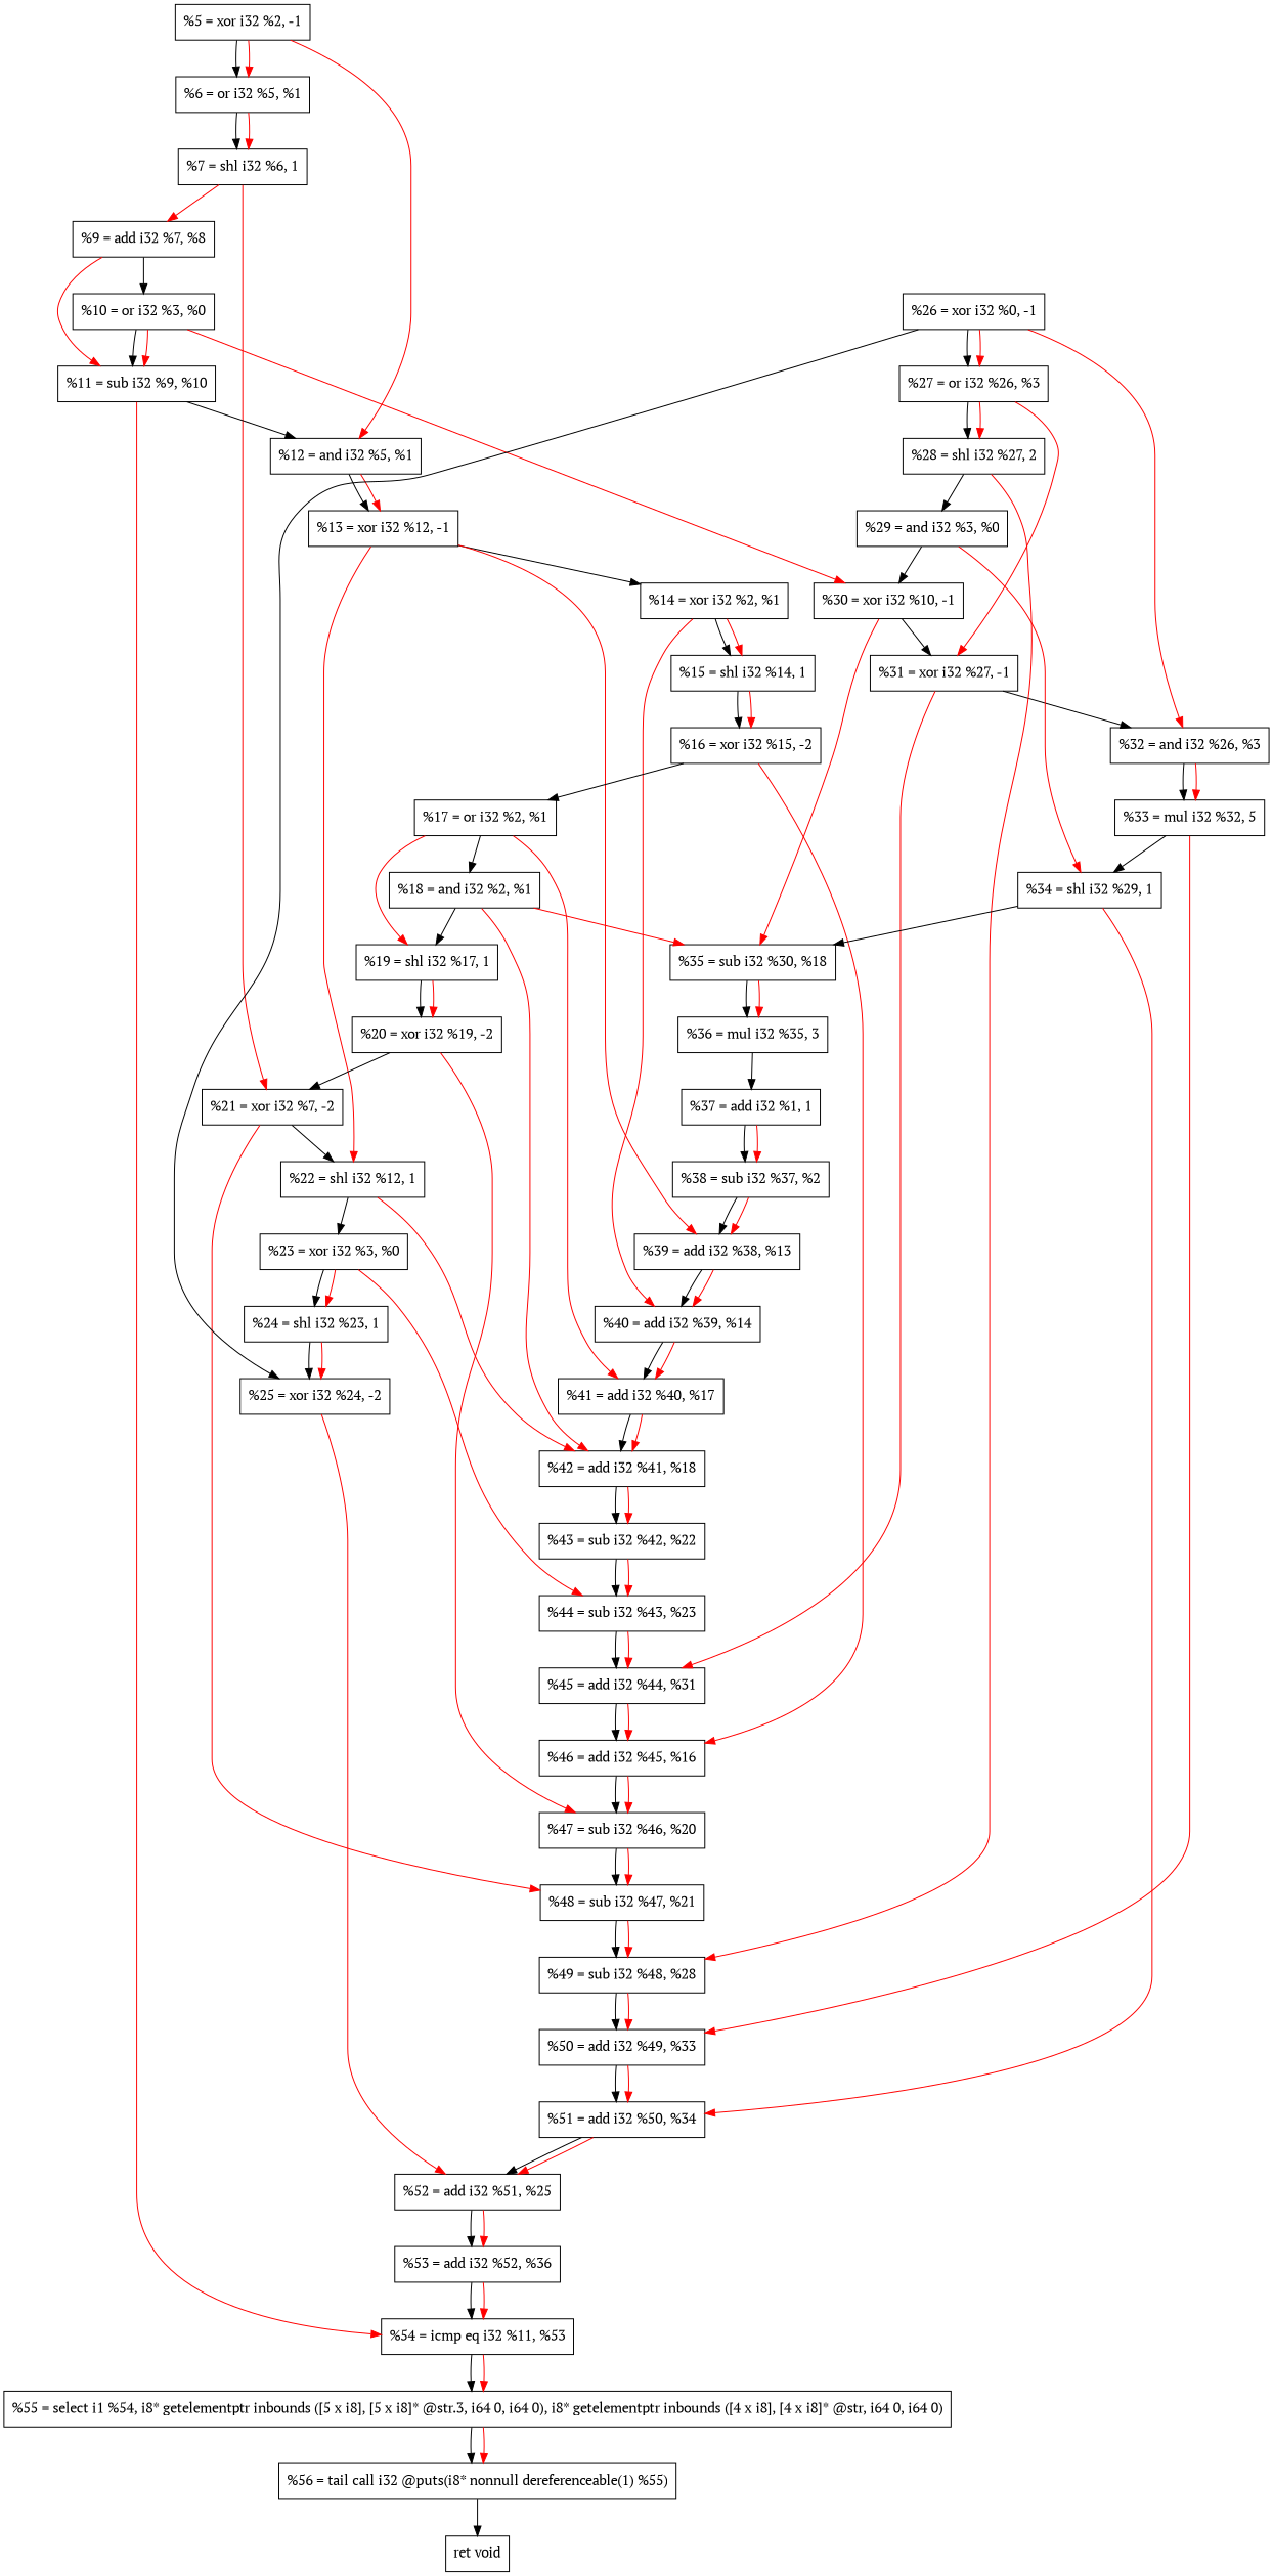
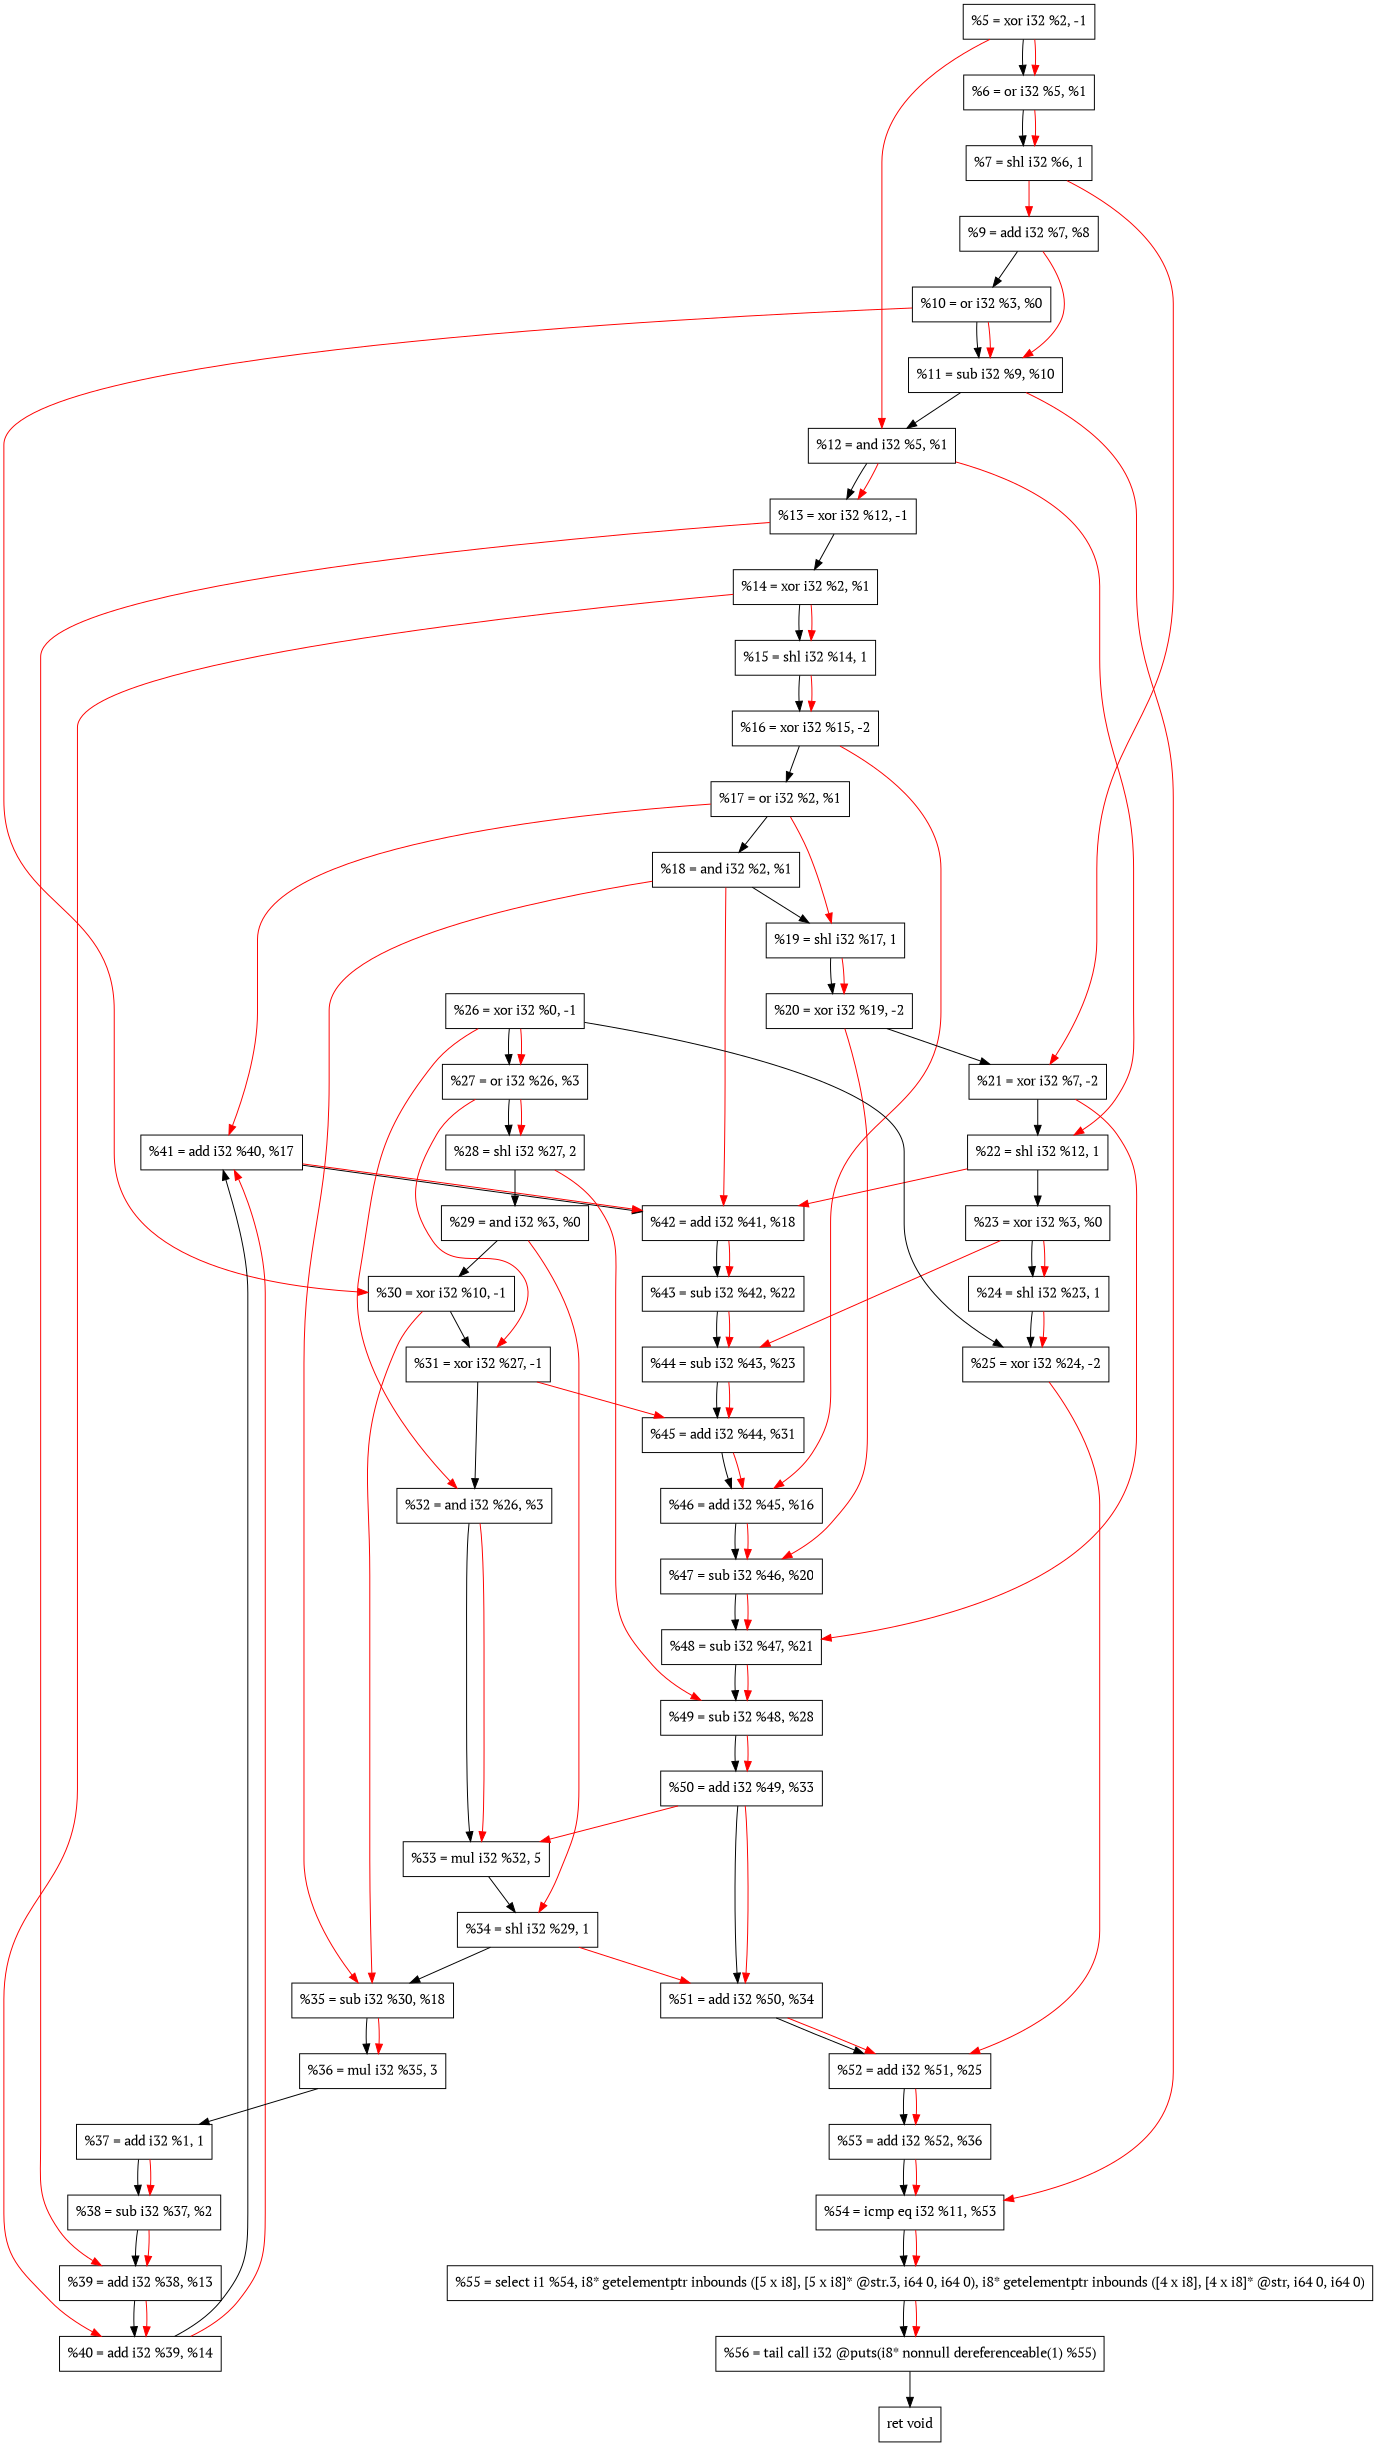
  digraph {
    fontname="PT Serif"
    node [fontname="PT Serif" shape=record]
    edge [fontname="PT Serif" color=red]
    n1 [label="  %5 = xor i32 %2, -1"]
    n2 [label="  %6 = or i32 %5, %1"]
    n3 [label="  %12 = and i32 %5, %1"]
    n4 [label="  %7 = shl i32 %6, 1"]
    n5 [label="  %13 = xor i32 %12, -1"]
    n6 [label="  %22 = shl i32 %12, 1"]
    n7 [label="  %9 = add i32 %7, %8"]
    n8 [label="  %21 = xor i32 %7, -2"]
    n9 [label="  %10 = or i32 %3, %0"]
    n10 [label="  %11 = sub i32 %9, %10"]
    n11 [label="  %48 = sub i32 %47, %21"]
    n12 [label="  %30 = xor i32 %10, -1"]
    n13 [label="  %54 = icmp eq i32 %11, %53"]
    n14 [label="  %35 = sub i32 %30, %18"]
    n15 [label="  %31 = xor i32 %27, -1"]
    n16 [label="  %55 = select i1 %54, i8* getelementptr inbounds ([5 x i8], [5 x i8]* @str.3, i64 0, i64 0), i8* getelementptr inbounds ([4 x i8], [4 x i8]* @str, i64 0, i64 0)"]
    n17 [label="  %14 = xor i32 %2, %1"]
    n18 [label="  %39 = add i32 %38, %13"]
    n19 [label="  %42 = add i32 %41, %18"]
    n20 [label="  %23 = xor i32 %3, %0"]
    n21 [label="  %15 = shl i32 %14, 1"]
    n22 [label="  %40 = add i32 %39, %14"]
    n23 [label="  %16 = xor i32 %15, -2"]
    n24 [label="  %41 = add i32 %40, %17"]
    n25 [label="  %17 = or i32 %2, %1"]
    n26 [label="  %46 = add i32 %45, %16"]
    n27 [label="  %18 = and i32 %2, %1"]
    n28 [label="  %19 = shl i32 %17, 1"]
    n29 [label="  %47 = sub i32 %46, %20"]
    n30 [label="  %20 = xor i32 %19, -2"]
    n31 [label="  %36 = mul i32 %35, 3"]
    n32 [label="  %43 = sub i32 %42, %22"]
    n33 [label="  %49 = sub i32 %48, %28"]
    n34 [label="  %24 = shl i32 %23, 1"]
    n35 [label="  %44 = sub i32 %43, %23"]
    n36 [label="  %25 = xor i32 %24, -2"]
    n37 [label="  %45 = add i32 %44, %31"]
    n38 [label="  %52 = add i32 %51, %25"]
    n39 [label="  %26 = xor i32 %0, -1"]
    n40 [label="  %27 = or i32 %26, %3"]
    n41 [label="  %32 = and i32 %26, %3"]
    n42 [label="  %53 = add i32 %52, %36"]
    n43 [label="  %28 = shl i32 %27, 2"]
    n44 [label="  %33 = mul i32 %32, 5"]
    n45 [label="  %29 = and i32 %3, %0"]
    n46 [label="  %34 = shl i32 %29, 1"]
    n47 [label="  %50 = add i32 %49, %33"]
    n48 [label="  %51 = add i32 %50, %34"]
    n49 [label="  %37 = add i32 %1, 1"]
    n50 [label="  %38 = sub i32 %37, %2"]
    n51 [label="  %56 = tail call i32 @puts(i8* nonnull dereferenceable(1) %55)"]
    n52 [label="  ret void"]
    n1 -> n2 [color=""]
    n1 -> n2
    n1 -> n3
    n2 -> n4 [color=""]
    n2 -> n4
    n3 -> n5 [color=""]
    n3 -> n5
-   n5 -> n6
+   n3 -> n6
    n4 -> n7
    n4 -> n8
    n5 -> n17 [color=""]
    n5 -> n18
    n6 -> n19
    n6 -> n20 [color=""]
    n7 -> n9 [color=""]
    n7 -> n10
    n8 -> n6 [color=""]
    n8 -> n11
    n9 -> n10 [color=""]
    n9 -> n10
    n9 -> n12
    n10 -> n3 [color=""]
    n10 -> n13
    n11 -> n33 [color=""]
    n11 -> n33
    n12 -> n14
    n12 -> n15 [color=""]
    n13 -> n16 [color=""]
    n13 -> n16
    n14 -> n31 [color=""]
    n14 -> n31
    n15 -> n37
    n15 -> n41 [color=""]
    n16 -> n51 [color=""]
    n16 -> n51
    n17 -> n21 [color=""]
    n17 -> n21
    n17 -> n22
    n18 -> n22 [color=""]
    n18 -> n22
    n19 -> n32 [color=""]
    n19 -> n32
    n20 -> n34 [color=""]
    n20 -> n34
    n20 -> n35
    n21 -> n23 [color=""]
    n21 -> n23
    n22 -> n24 [color=""]
    n22 -> n24
    n23 -> n25 [color=""]
    n23 -> n26
    n24 -> n19 [color=""]
    n24 -> n19
    n25 -> n24
    n25 -> n27 [color=""]
    n25 -> n28
    n26 -> n29 [color=""]
    n26 -> n29
    n27 -> n14
    n27 -> n19
    n27 -> n28 [color=""]
    n28 -> n30 [color=""]
    n28 -> n30
    n29 -> n11 [color=""]
    n29 -> n11
    n30 -> n8 [color=""]
    n30 -> n29
    n31 -> n49 [color=""]
    n32 -> n35 [color=""]
    n32 -> n35
    n33 -> n47 [color=""]
    n33 -> n47
    n34 -> n36 [color=""]
    n34 -> n36
    n35 -> n37 [color=""]
    n35 -> n37
    n36 -> n38
    n37 -> n26 [color=""]
    n37 -> n26
    n38 -> n42 [color=""]
    n38 -> n42
    n39 -> n36 [color=""]
    n39 -> n40 [color=""]
    n39 -> n40
    n39 -> n41
    n40 -> n15
    n40 -> n43 [color=""]
    n40 -> n43
    n41 -> n44 [color=""]
    n41 -> n44
    n42 -> n13 [color=""]
    n42 -> n13
    n43 -> n33
    n43 -> n45 [color=""]
    n44 -> n46 [color=""]
-   n44 -> n47
+   n47 -> n44
    n45 -> n12 [color=""]
    n45 -> n46
    n46 -> n14 [color=""]
    n46 -> n48
    n47 -> n48 [color=""]
    n47 -> n48
    n48 -> n38 [color=""]
    n48 -> n38
    n49 -> n50 [color=""]
    n49 -> n50
    n50 -> n18 [color=""]
    n50 -> n18
    n51 -> n52 [color=""]
  }
